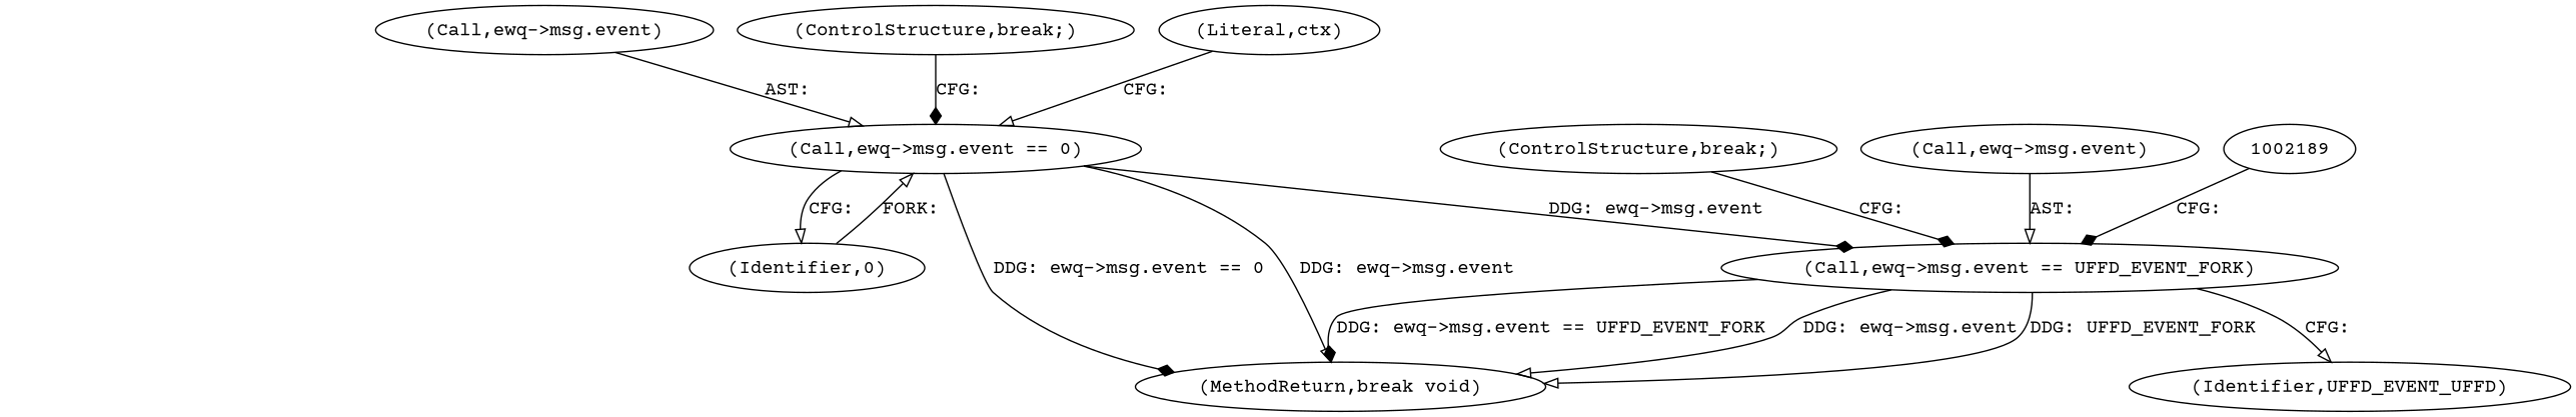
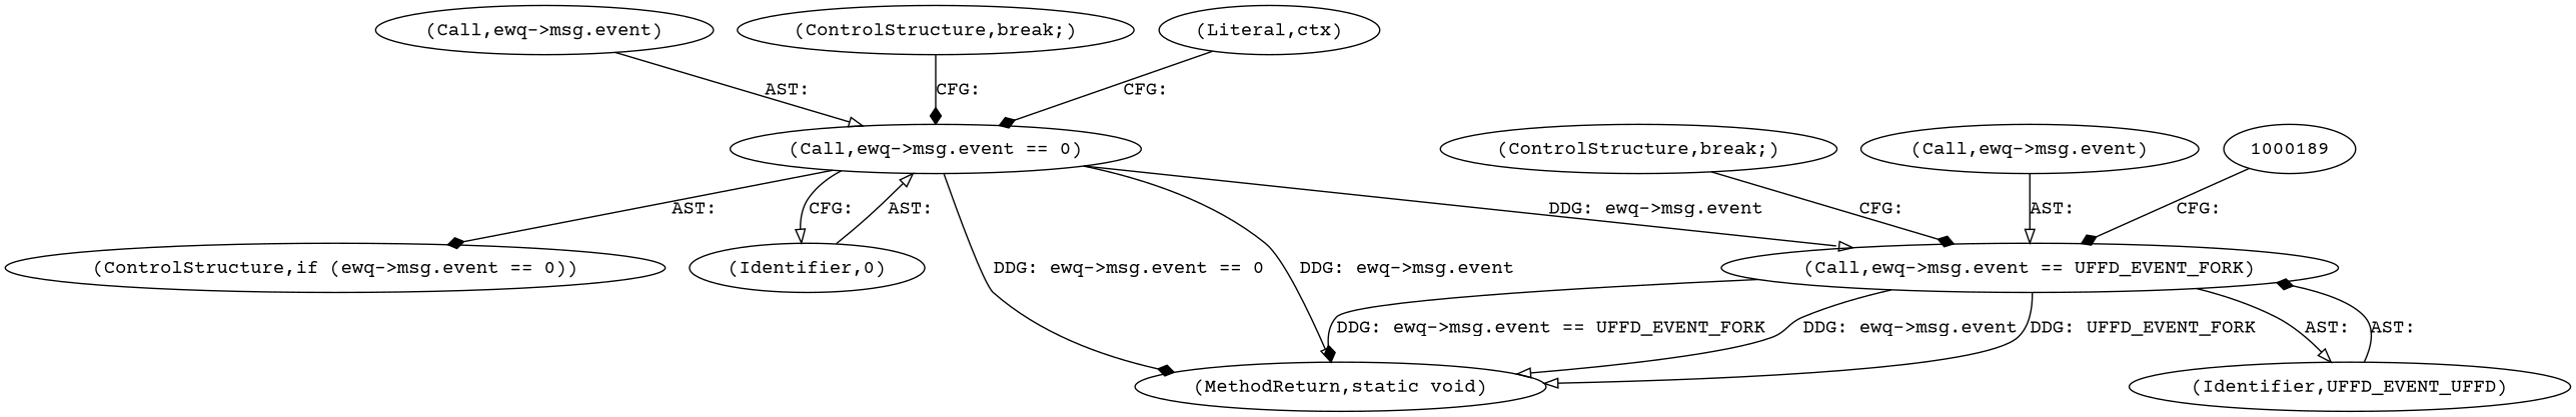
  digraph {
    fontname="Courier Prime"
    node [fontname="Courier Prime"]
    edge [arrowhead=onormal fontname="Courier Prime"]
    n1 [label="(Call,ewq->msg.event == UFFD_EVENT_FORK)"]
-   n2 [label="(MethodReturn,break void)"]
+   n2 [label="(MethodReturn,static void)"]
    n3 [label="(Identifier,UFFD_EVENT_UFFD)"]
    n4 [label="(Call,ewq->msg.event == 0)"]
+   n5 [label="(ControlStructure,if (ewq->msg.event == 0))"]
    n6 [label="(Identifier,0)"]
    n7 [label="(ControlStructure,break;)"]
    n8 [label="(Call,ewq->msg.event)"]
    n9 [label="(ControlStructure,break;)"]
    n10 [label="(Call,ewq->msg.event)"]
    n11 [label="(Literal,ctx)"]
-   1000189 [label=1002189]
+   1000189
    n1 -> n2 [label="DDG: ewq->msg.event"]
    n1 -> n2 [label="DDG: UFFD_EVENT_FORK"]
    n1 -> n2 [arrowhead=diamond label="DDG: ewq->msg.event == UFFD_EVENT_FORK"]
-   n1 -> n3 [label="CFG: "]
-   n4 -> n1 [arrowhead=diamond label="DDG: ewq->msg.event"]
+   n1 -> n3 [label="AST: "]
+   n3 -> n1 [arrowhead=diamond label="AST: "]
+   n4 -> n1 [label="DDG: ewq->msg.event"]
    n4 -> n2 [arrowhead=diamond label="DDG: ewq->msg.event == 0"]
    n4 -> n2 [label="DDG: ewq->msg.event"]
+   n4 -> n5 [arrowhead=diamond label="AST: "]
    n4 -> n6 [label="CFG: "]
-   n6 -> n4 [label="FORK: "]
+   n6 -> n4 [label="AST: "]
    n7 -> n1 [arrowhead=diamond label="CFG: "]
    n8 -> n4 [label="AST: "]
    n9 -> n4 [arrowhead=diamond label="CFG: "]
    n10 -> n1 [label="AST: "]
-   n11 -> n4 [label="CFG: "]
+   n11 -> n4 [arrowhead=diamond label="CFG: "]
    1000189 -> n1 [arrowhead=diamond label="CFG: "]
  }
